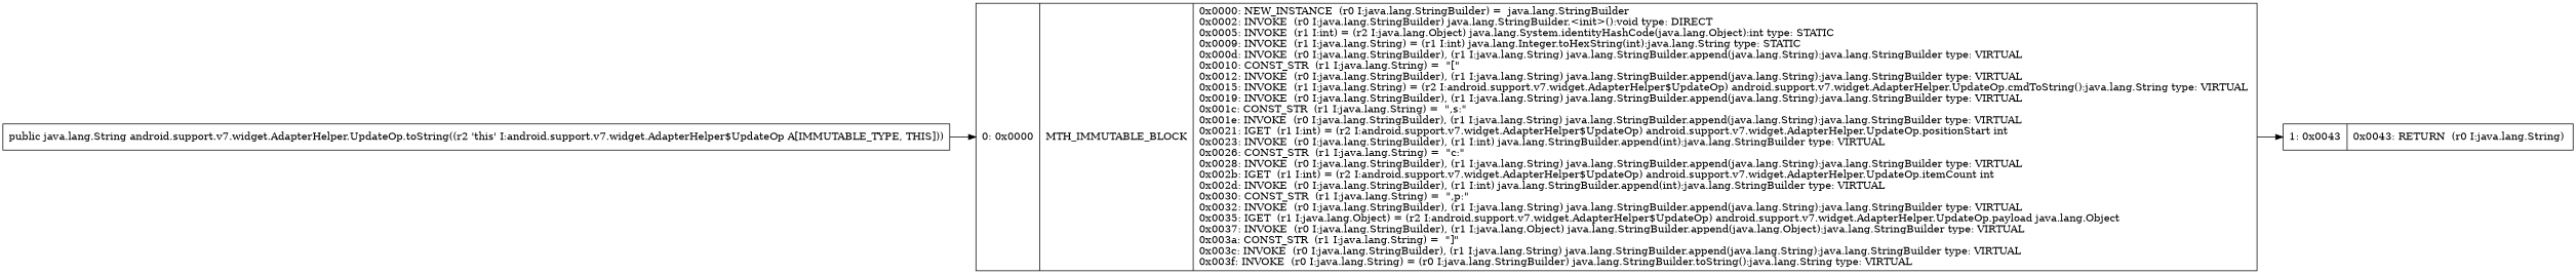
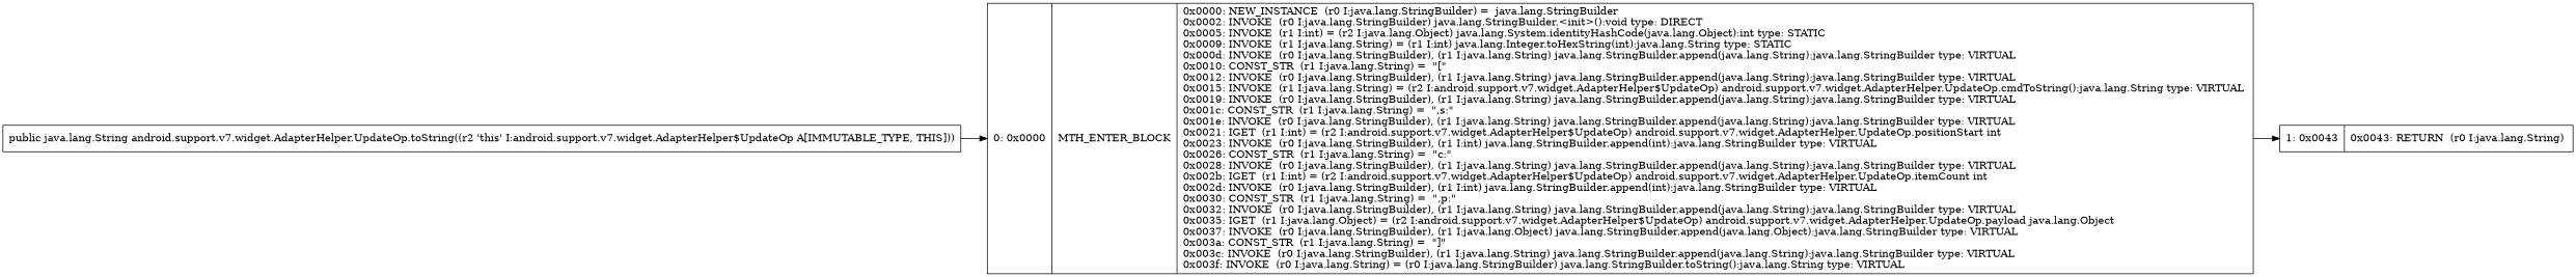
  digraph {
    rankdir=LR
    node [shape=record]
-   n1 [label="{0\:\ 0x0000|MTH_IMMUTABLE_BLOCK\l|0x0000: NEW_INSTANCE  (r0 I:java.lang.StringBuilder) =  java.lang.StringBuilder \l0x0002: INVOKE  (r0 I:java.lang.StringBuilder) java.lang.StringBuilder.\<init\>():void type: DIRECT \l0x0005: INVOKE  (r1 I:int) = (r2 I:java.lang.Object) java.lang.System.identityHashCode(java.lang.Object):int type: STATIC \l0x0009: INVOKE  (r1 I:java.lang.String) = (r1 I:int) java.lang.Integer.toHexString(int):java.lang.String type: STATIC \l0x000d: INVOKE  (r0 I:java.lang.StringBuilder), (r1 I:java.lang.String) java.lang.StringBuilder.append(java.lang.String):java.lang.StringBuilder type: VIRTUAL \l0x0010: CONST_STR  (r1 I:java.lang.String) =  \"[\" \l0x0012: INVOKE  (r0 I:java.lang.StringBuilder), (r1 I:java.lang.String) java.lang.StringBuilder.append(java.lang.String):java.lang.StringBuilder type: VIRTUAL \l0x0015: INVOKE  (r1 I:java.lang.String) = (r2 I:android.support.v7.widget.AdapterHelper$UpdateOp) android.support.v7.widget.AdapterHelper.UpdateOp.cmdToString():java.lang.String type: VIRTUAL \l0x0019: INVOKE  (r0 I:java.lang.StringBuilder), (r1 I:java.lang.String) java.lang.StringBuilder.append(java.lang.String):java.lang.StringBuilder type: VIRTUAL \l0x001c: CONST_STR  (r1 I:java.lang.String) =  \",s:\" \l0x001e: INVOKE  (r0 I:java.lang.StringBuilder), (r1 I:java.lang.String) java.lang.StringBuilder.append(java.lang.String):java.lang.StringBuilder type: VIRTUAL \l0x0021: IGET  (r1 I:int) = (r2 I:android.support.v7.widget.AdapterHelper$UpdateOp) android.support.v7.widget.AdapterHelper.UpdateOp.positionStart int \l0x0023: INVOKE  (r0 I:java.lang.StringBuilder), (r1 I:int) java.lang.StringBuilder.append(int):java.lang.StringBuilder type: VIRTUAL \l0x0026: CONST_STR  (r1 I:java.lang.String) =  \"c:\" \l0x0028: INVOKE  (r0 I:java.lang.StringBuilder), (r1 I:java.lang.String) java.lang.StringBuilder.append(java.lang.String):java.lang.StringBuilder type: VIRTUAL \l0x002b: IGET  (r1 I:int) = (r2 I:android.support.v7.widget.AdapterHelper$UpdateOp) android.support.v7.widget.AdapterHelper.UpdateOp.itemCount int \l0x002d: INVOKE  (r0 I:java.lang.StringBuilder), (r1 I:int) java.lang.StringBuilder.append(int):java.lang.StringBuilder type: VIRTUAL \l0x0030: CONST_STR  (r1 I:java.lang.String) =  \",p:\" \l0x0032: INVOKE  (r0 I:java.lang.StringBuilder), (r1 I:java.lang.String) java.lang.StringBuilder.append(java.lang.String):java.lang.StringBuilder type: VIRTUAL \l0x0035: IGET  (r1 I:java.lang.Object) = (r2 I:android.support.v7.widget.AdapterHelper$UpdateOp) android.support.v7.widget.AdapterHelper.UpdateOp.payload java.lang.Object \l0x0037: INVOKE  (r0 I:java.lang.StringBuilder), (r1 I:java.lang.Object) java.lang.StringBuilder.append(java.lang.Object):java.lang.StringBuilder type: VIRTUAL \l0x003a: CONST_STR  (r1 I:java.lang.String) =  \"]\" \l0x003c: INVOKE  (r0 I:java.lang.StringBuilder), (r1 I:java.lang.String) java.lang.StringBuilder.append(java.lang.String):java.lang.StringBuilder type: VIRTUAL \l0x003f: INVOKE  (r0 I:java.lang.String) = (r0 I:java.lang.StringBuilder) java.lang.StringBuilder.toString():java.lang.String type: VIRTUAL \l}"]
+   n1 [label="{0\:\ 0x0000|MTH_ENTER_BLOCK\l|0x0000: NEW_INSTANCE  (r0 I:java.lang.StringBuilder) =  java.lang.StringBuilder \l0x0002: INVOKE  (r0 I:java.lang.StringBuilder) java.lang.StringBuilder.\<init\>():void type: DIRECT \l0x0005: INVOKE  (r1 I:int) = (r2 I:java.lang.Object) java.lang.System.identityHashCode(java.lang.Object):int type: STATIC \l0x0009: INVOKE  (r1 I:java.lang.String) = (r1 I:int) java.lang.Integer.toHexString(int):java.lang.String type: STATIC \l0x000d: INVOKE  (r0 I:java.lang.StringBuilder), (r1 I:java.lang.String) java.lang.StringBuilder.append(java.lang.String):java.lang.StringBuilder type: VIRTUAL \l0x0010: CONST_STR  (r1 I:java.lang.String) =  \"[\" \l0x0012: INVOKE  (r0 I:java.lang.StringBuilder), (r1 I:java.lang.String) java.lang.StringBuilder.append(java.lang.String):java.lang.StringBuilder type: VIRTUAL \l0x0015: INVOKE  (r1 I:java.lang.String) = (r2 I:android.support.v7.widget.AdapterHelper$UpdateOp) android.support.v7.widget.AdapterHelper.UpdateOp.cmdToString():java.lang.String type: VIRTUAL \l0x0019: INVOKE  (r0 I:java.lang.StringBuilder), (r1 I:java.lang.String) java.lang.StringBuilder.append(java.lang.String):java.lang.StringBuilder type: VIRTUAL \l0x001c: CONST_STR  (r1 I:java.lang.String) =  \",s:\" \l0x001e: INVOKE  (r0 I:java.lang.StringBuilder), (r1 I:java.lang.String) java.lang.StringBuilder.append(java.lang.String):java.lang.StringBuilder type: VIRTUAL \l0x0021: IGET  (r1 I:int) = (r2 I:android.support.v7.widget.AdapterHelper$UpdateOp) android.support.v7.widget.AdapterHelper.UpdateOp.positionStart int \l0x0023: INVOKE  (r0 I:java.lang.StringBuilder), (r1 I:int) java.lang.StringBuilder.append(int):java.lang.StringBuilder type: VIRTUAL \l0x0026: CONST_STR  (r1 I:java.lang.String) =  \"c:\" \l0x0028: INVOKE  (r0 I:java.lang.StringBuilder), (r1 I:java.lang.String) java.lang.StringBuilder.append(java.lang.String):java.lang.StringBuilder type: VIRTUAL \l0x002b: IGET  (r1 I:int) = (r2 I:android.support.v7.widget.AdapterHelper$UpdateOp) android.support.v7.widget.AdapterHelper.UpdateOp.itemCount int \l0x002d: INVOKE  (r0 I:java.lang.StringBuilder), (r1 I:int) java.lang.StringBuilder.append(int):java.lang.StringBuilder type: VIRTUAL \l0x0030: CONST_STR  (r1 I:java.lang.String) =  \",p:\" \l0x0032: INVOKE  (r0 I:java.lang.StringBuilder), (r1 I:java.lang.String) java.lang.StringBuilder.append(java.lang.String):java.lang.StringBuilder type: VIRTUAL \l0x0035: IGET  (r1 I:java.lang.Object) = (r2 I:android.support.v7.widget.AdapterHelper$UpdateOp) android.support.v7.widget.AdapterHelper.UpdateOp.payload java.lang.Object \l0x0037: INVOKE  (r0 I:java.lang.StringBuilder), (r1 I:java.lang.Object) java.lang.StringBuilder.append(java.lang.Object):java.lang.StringBuilder type: VIRTUAL \l0x003a: CONST_STR  (r1 I:java.lang.String) =  \"]\" \l0x003c: INVOKE  (r0 I:java.lang.StringBuilder), (r1 I:java.lang.String) java.lang.StringBuilder.append(java.lang.String):java.lang.StringBuilder type: VIRTUAL \l0x003f: INVOKE  (r0 I:java.lang.String) = (r0 I:java.lang.StringBuilder) java.lang.StringBuilder.toString():java.lang.String type: VIRTUAL \l}"]
    n2 [label="{1\:\ 0x0043|0x0043: RETURN  (r0 I:java.lang.String) \l}"]
    n3 [label="{public java.lang.String android.support.v7.widget.AdapterHelper.UpdateOp.toString((r2 'this' I:android.support.v7.widget.AdapterHelper$UpdateOp A[IMMUTABLE_TYPE, THIS])) }"]
    n1 -> n2
    n3 -> n1
  }
